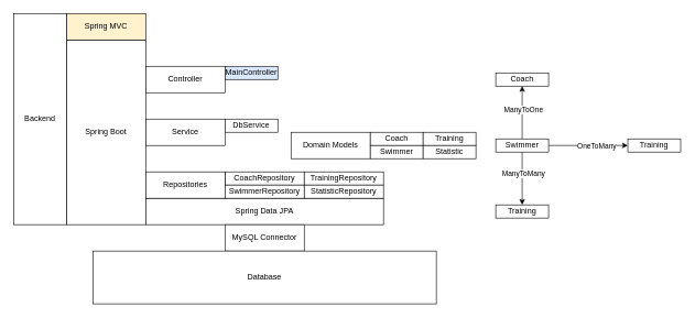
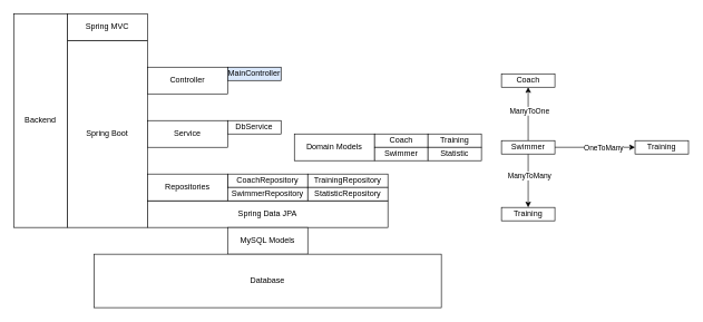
  <mxCell id="0" />
  <mxCell id="1" parent="0" />
  <mxCell id="2" value="Spring Boot" style="whiteSpace=wrap;html=1;" parent="1" vertex="1"><mxGeometry x="100" y="60" width="120" height="280" as="geometry" /></mxCell>
  <mxCell id="3" value="Spring Data JPA" style="whiteSpace=wrap;html=1;" parent="1" vertex="1"><mxGeometry x="220" y="300" width="360" height="40" as="geometry" /></mxCell>
- <mxCell id="4" value="Spring MVC" style="whiteSpace=wrap;html=1;fillColor=#fff2cc;" parent="1" vertex="1"><mxGeometry x="100" y="20" width="120" height="40" as="geometry" /></mxCell>
- <mxCell id="5" value="MySQL Connector" style="whiteSpace=wrap;html=1;" parent="1" vertex="1"><mxGeometry x="340" y="340" width="120" height="40" as="geometry" /></mxCell>
+ <mxCell id="4" value="Spring MVC" style="whiteSpace=wrap;html=1;" parent="1" vertex="1"><mxGeometry x="100" y="20" width="120" height="40" as="geometry" /></mxCell>
+ <mxCell id="5" value="MySQL Models" style="whiteSpace=wrap;html=1;" parent="1" vertex="1"><mxGeometry x="340" y="340" width="120" height="40" as="geometry" /></mxCell>
  <mxCell id="6" value="Backend" style="whiteSpace=wrap;html=1;" parent="1" vertex="1"><mxGeometry y="20" width="80" height="320" as="geometry" x="20" /></mxCell>
  <mxCell id="7" value="Domain Models" style="whiteSpace=wrap;html=1;" parent="1" vertex="1"><mxGeometry x="440" y="200" width="120" height="40" as="geometry" /></mxCell>
  <mxCell id="8" value="Coach" style="whiteSpace=wrap;html=1;" parent="1" vertex="1"><mxGeometry x="560" y="200" width="80" height="20" as="geometry" /></mxCell>
  <mxCell id="9" value="Swimmer" style="whiteSpace=wrap;html=1;" parent="1" vertex="1"><mxGeometry x="560" y="220" width="80" height="20" as="geometry" /></mxCell>
  <mxCell id="10" value="Training" style="whiteSpace=wrap;html=1;" parent="1" vertex="1"><mxGeometry x="640" y="200" width="80" height="20" as="geometry" /></mxCell>
  <mxCell id="11" value="Training" style="whiteSpace=wrap;html=1;" parent="1" vertex="1"><mxGeometry x="750" y="310" width="80" height="20" as="geometry" /></mxCell>
  <mxCell id="12" value="" style="edgeStyle=orthogonalEdgeStyle;rounded=0;orthogonalLoop=1;jettySize=auto;html=1;startArrow=none;startFill=0;" parent="1" source="18" target="22" edge="1"><mxGeometry relative="1" as="geometry" /></mxCell>
  <mxCell id="13" value="ManyToOne" style="edgeLabel;html=1;align=center;verticalAlign=middle;resizable=0;points=[];" parent="12" vertex="1" connectable="0"><mxGeometry x="0.128" y="-1" relative="1" as="geometry"><mxPoint as="offset" /></mxGeometry></mxCell>
  <mxCell id="14" value="" style="edgeStyle=orthogonalEdgeStyle;rounded=0;orthogonalLoop=1;jettySize=auto;html=1;startArrow=none;startFill=0;" parent="1" source="18" target="11" edge="1"><mxGeometry relative="1" as="geometry" /></mxCell>
  <mxCell id="15" value="ManyToMany" style="edgeLabel;html=1;align=center;verticalAlign=middle;resizable=0;points=[];" parent="14" vertex="1" connectable="0"><mxGeometry x="-0.204" y="1" relative="1" as="geometry"><mxPoint as="offset" /></mxGeometry></mxCell>
  <mxCell id="16" value="" style="edgeStyle=orthogonalEdgeStyle;rounded=0;orthogonalLoop=1;jettySize=auto;html=1;startArrow=none;startFill=0;" parent="1" source="18" target="19" edge="1"><mxGeometry relative="1" as="geometry" /></mxCell>
  <mxCell id="17" value="OneToMany" style="edgeLabel;html=1;align=center;verticalAlign=middle;resizable=0;points=[];" parent="16" vertex="1" connectable="0"><mxGeometry x="0.203" relative="1" as="geometry"><mxPoint as="offset" /></mxGeometry></mxCell>
  <mxCell id="18" value="Swimmer" style="whiteSpace=wrap;html=1;" parent="1" vertex="1"><mxGeometry x="750" y="210" width="80" height="20" as="geometry" /></mxCell>
  <mxCell id="19" value="Training" style="whiteSpace=wrap;html=1;" parent="1" vertex="1"><mxGeometry x="950" y="210" width="80" height="20" as="geometry" /></mxCell>
  <mxCell id="20" value="Statistic" style="whiteSpace=wrap;html=1;" parent="1" vertex="1"><mxGeometry x="640" y="220" width="80" height="20" as="geometry" /></mxCell>
  <mxCell id="21" value="Database" style="whiteSpace=wrap;html=1;align=center;verticalAlign=middle;" parent="1" vertex="1"><mxGeometry x="140" y="380" width="520" height="80" as="geometry" /></mxCell>
  <mxCell id="22" value="Coach" style="whiteSpace=wrap;html=1;" parent="1" vertex="1"><mxGeometry x="750" y="110" width="80" height="20" as="geometry" /></mxCell>
  <mxCell id="23" value="CoachRepository" style="whiteSpace=wrap;html=1;" vertex="1" parent="1"><mxGeometry x="340" y="260" width="120" height="20" as="geometry" /></mxCell>
  <mxCell id="24" value="Repositories" style="whiteSpace=wrap;html=1;" vertex="1" parent="1"><mxGeometry x="220" y="260" width="120" height="40" as="geometry" /></mxCell>
  <mxCell id="25" value="SwimmerRepository" style="whiteSpace=wrap;html=1;" vertex="1" parent="1"><mxGeometry x="340" y="280" width="120" height="20" as="geometry" /></mxCell>
  <mxCell id="26" value="TrainingRepository" style="whiteSpace=wrap;html=1;" vertex="1" parent="1"><mxGeometry x="460" y="260" width="120" height="20" as="geometry" /></mxCell>
  <mxCell id="27" value="StatisticRepository" style="whiteSpace=wrap;html=1;" vertex="1" parent="1"><mxGeometry x="460" y="280" width="120" height="20" as="geometry" /></mxCell>
  <mxCell id="28" value="Service" style="whiteSpace=wrap;html=1;" vertex="1" parent="1"><mxGeometry x="220" y="180" width="120" height="40" as="geometry" /></mxCell>
  <mxCell id="29" value="Controller" style="whiteSpace=wrap;html=1;" vertex="1" parent="1"><mxGeometry x="220" y="100" width="120" height="40" as="geometry" /></mxCell>
  <mxCell id="30" value="MainController" style="whiteSpace=wrap;html=1;fillColor=#dae8fc;" vertex="1" parent="1"><mxGeometry x="340" y="100" width="80" height="20" as="geometry" /></mxCell>
  <mxCell id="31" value="DbService" style="whiteSpace=wrap;html=1;" vertex="1" parent="1"><mxGeometry x="340" y="180" width="80" height="20" as="geometry" /></mxCell>
